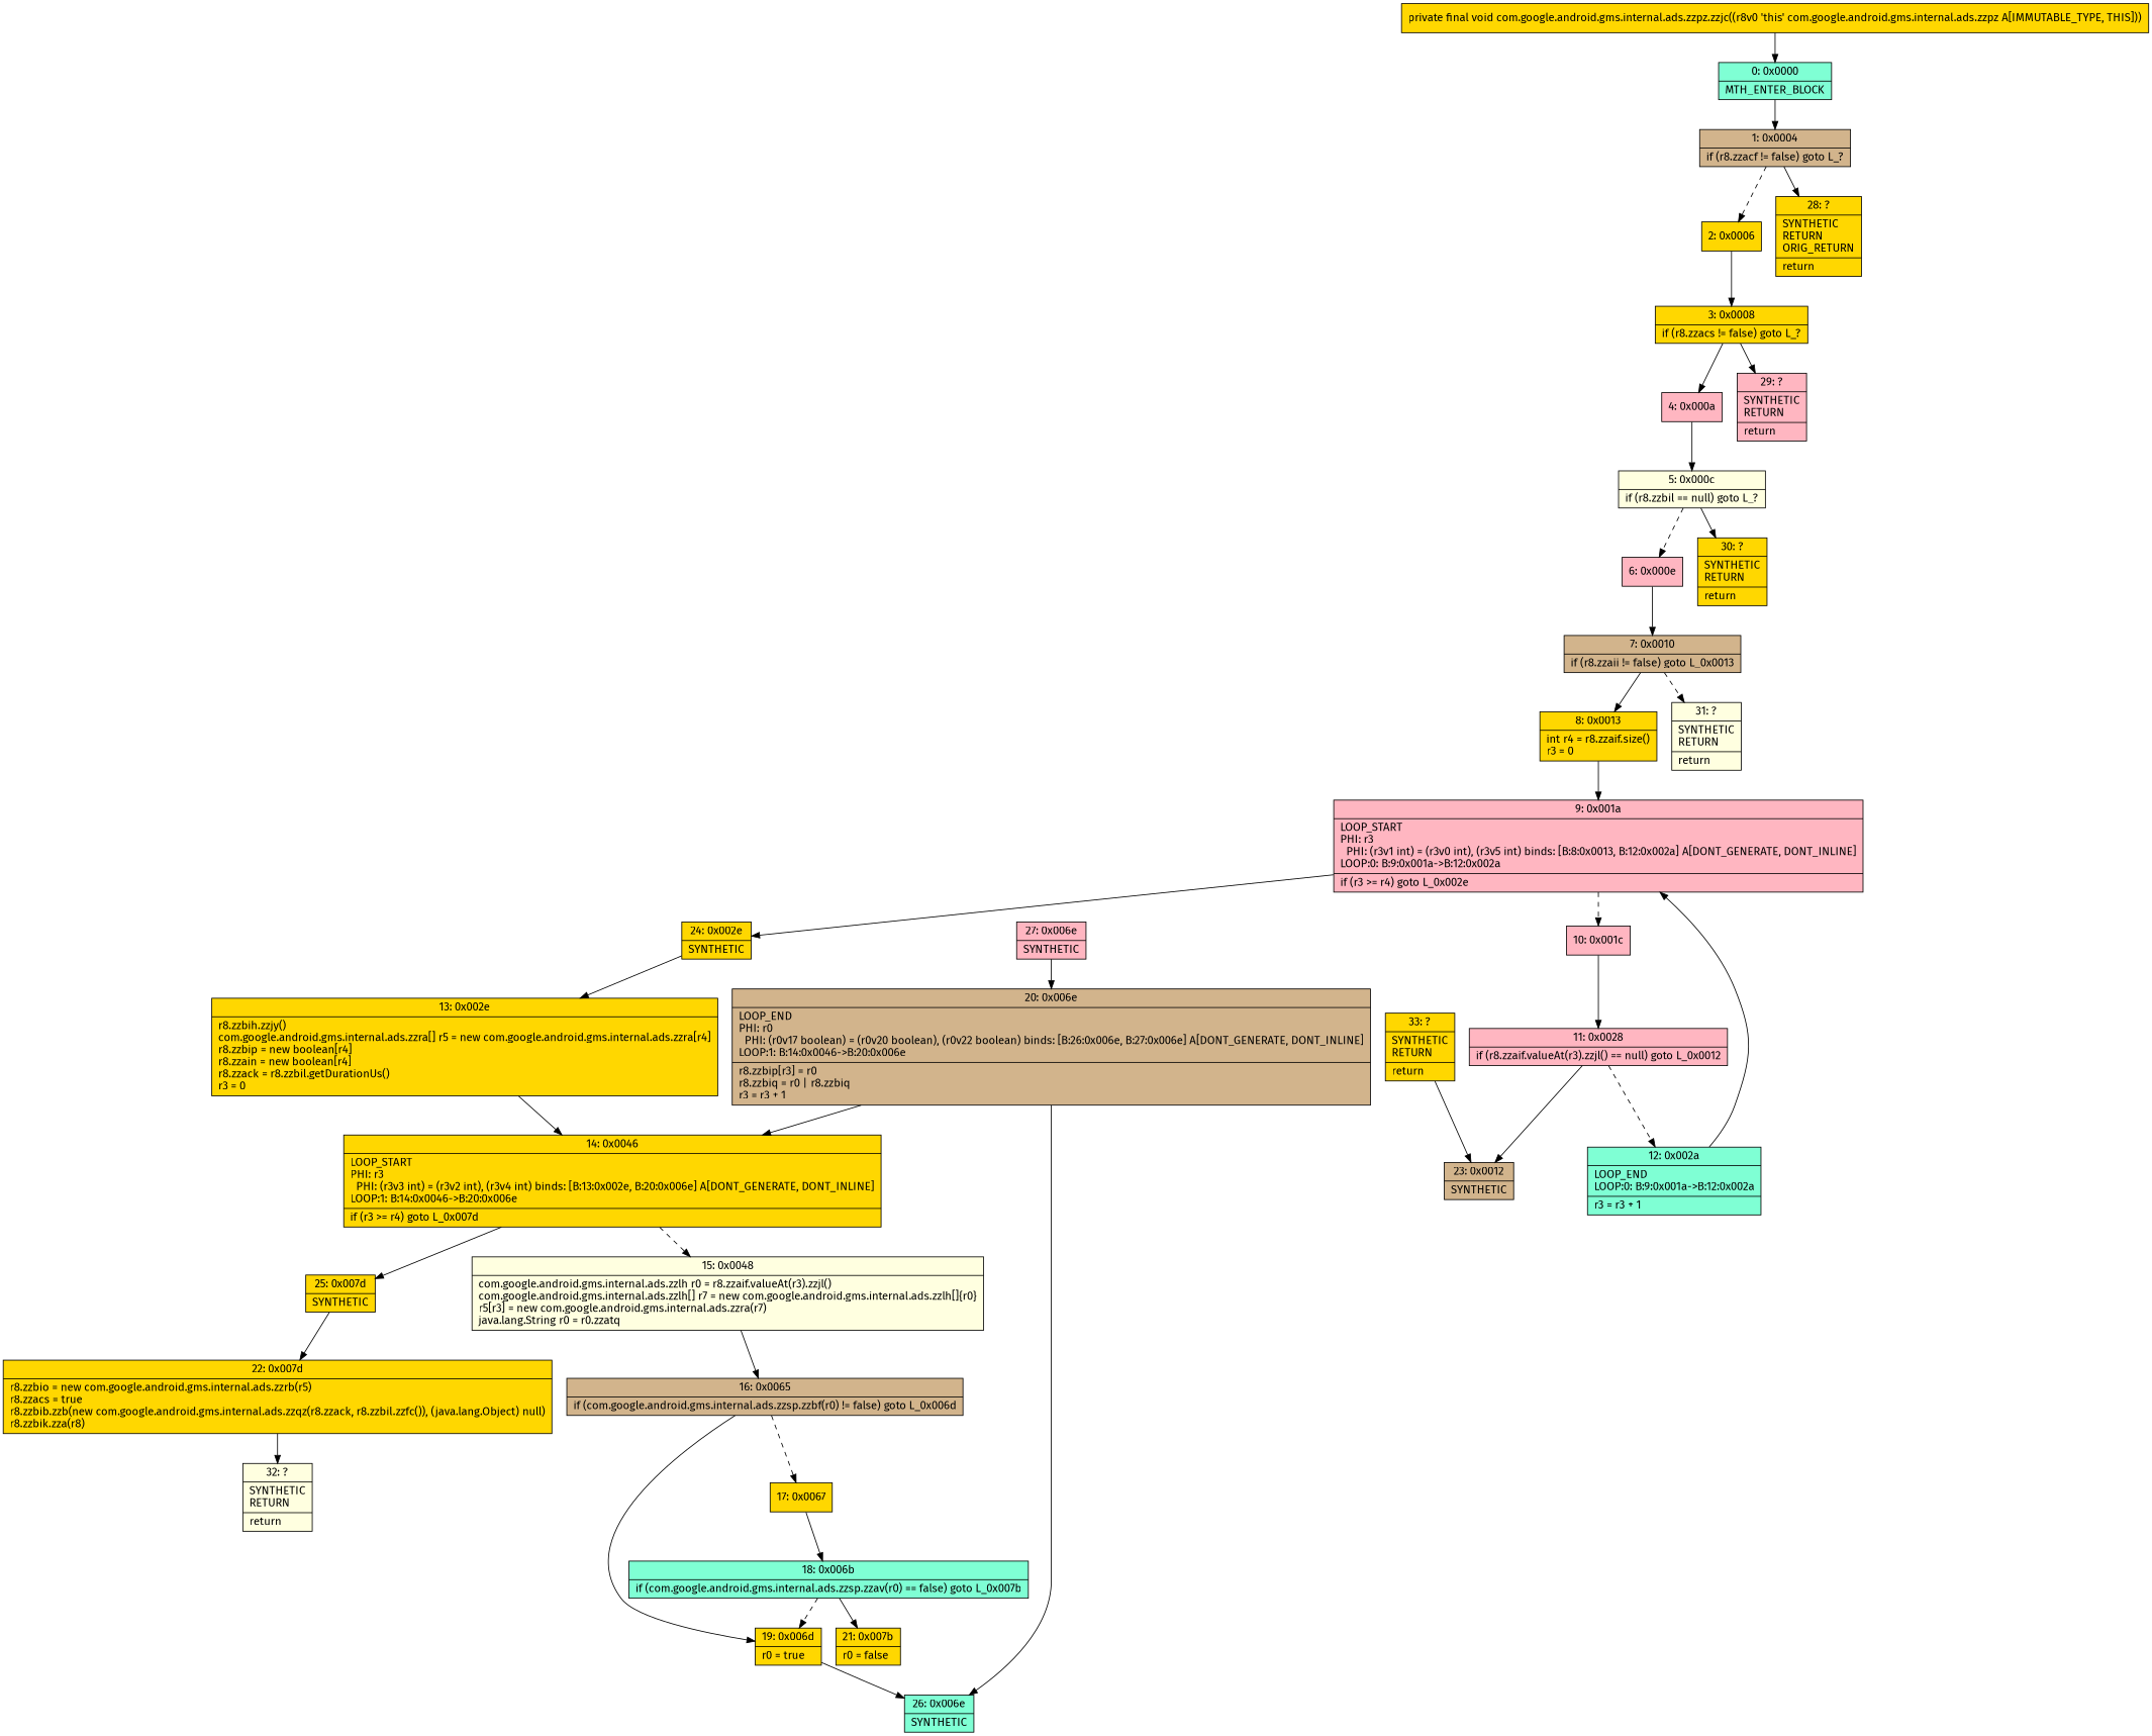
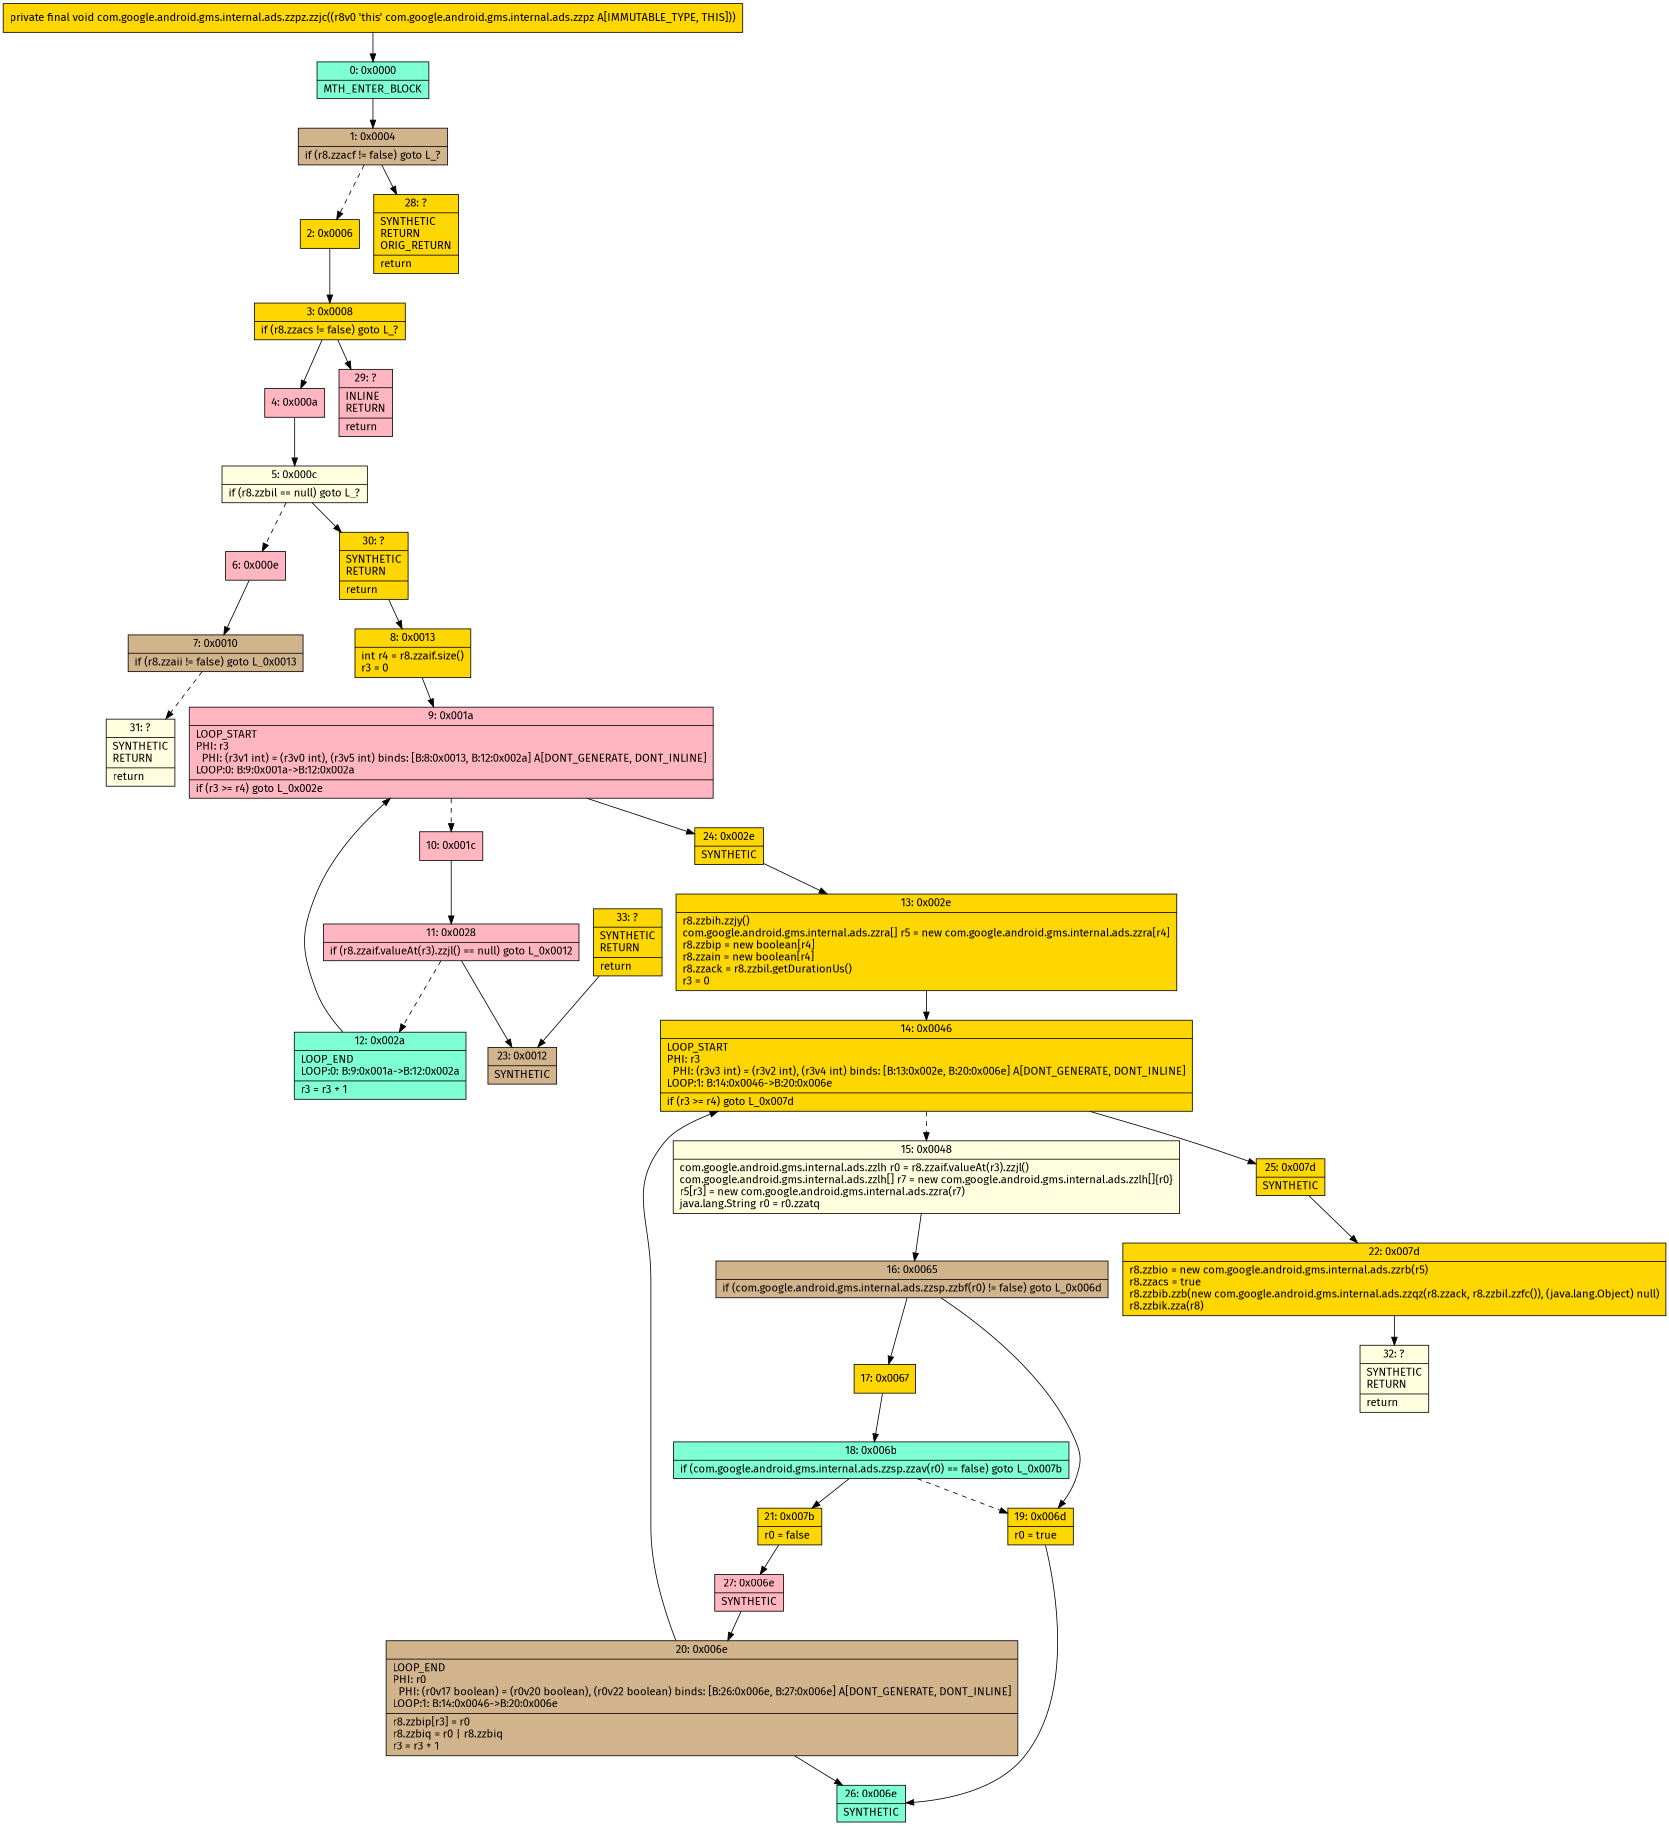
  digraph {
    fontname="Fira Sans"
    node [fillcolor=gold fontname="Fira Sans" shape=record style=filled]
    edge [fontname="Fira Sans"]
    n1 [fillcolor=aquamarine label="{0\:\ 0x0000|MTH_ENTER_BLOCK\l}"]
    n2 [fillcolor=tan label="{1\:\ 0x0004|if (r8.zzacf != false) goto L_?\l}"]
    n3 [label="{2\:\ 0x0006}"]
    n4 [label="{28\:\ ?|SYNTHETIC\lRETURN\lORIG_RETURN\l|return\l}"]
    n5 [label="{3\:\ 0x0008|if (r8.zzacs != false) goto L_?\l}"]
    n6 [fillcolor=lightpink label="{4\:\ 0x000a}"]
-   n7 [fillcolor=lightpink label="{29\:\ ?|SYNTHETIC\lRETURN\l|return\l}"]
+   n7 [fillcolor=lightpink label="{29\:\ ?|INLINE\lRETURN\l|return\l}"]
    n8 [fillcolor=lightyellow label="{5\:\ 0x000c|if (r8.zzbil == null) goto L_?\l}"]
    n9 [fillcolor=lightpink label="{6\:\ 0x000e}"]
    n10 [label="{30\:\ ?|SYNTHETIC\lRETURN\l|return\l}"]
    n11 [fillcolor=tan label="{7\:\ 0x0010|if (r8.zzaii != false) goto L_0x0013\l}"]
    n12 [label="{8\:\ 0x0013|int r4 = r8.zzaif.size()\lr3 = 0\l}"]
    n13 [fillcolor=lightyellow label="{31\:\ ?|SYNTHETIC\lRETURN\l|return\l}"]
    n14 [fillcolor=lightpink label="{9\:\ 0x001a|LOOP_START\lPHI: r3 \l  PHI: (r3v1 int) = (r3v0 int), (r3v5 int) binds: [B:8:0x0013, B:12:0x002a] A[DONT_GENERATE, DONT_INLINE]\lLOOP:0: B:9:0x001a\-\>B:12:0x002a\l|if (r3 \>= r4) goto L_0x002e\l}"]
    n15 [fillcolor=lightpink label="{10\:\ 0x001c}"]
    n16 [label="{24\:\ 0x002e|SYNTHETIC\l}"]
    n17 [fillcolor=lightpink label="{11\:\ 0x0028|if (r8.zzaif.valueAt(r3).zzjl() == null) goto L_0x0012\l}"]
    n18 [label="{13\:\ 0x002e|r8.zzbih.zzjy()\lcom.google.android.gms.internal.ads.zzra[] r5 = new com.google.android.gms.internal.ads.zzra[r4]\lr8.zzbip = new boolean[r4]\lr8.zzain = new boolean[r4]\lr8.zzack = r8.zzbil.getDurationUs()\lr3 = 0\l}"]
    n19 [fillcolor=aquamarine label="{12\:\ 0x002a|LOOP_END\lLOOP:0: B:9:0x001a\-\>B:12:0x002a\l|r3 = r3 + 1\l}"]
    n20 [fillcolor=tan label="{23\:\ 0x0012|SYNTHETIC\l}"]
    n21 [label="{14\:\ 0x0046|LOOP_START\lPHI: r3 \l  PHI: (r3v3 int) = (r3v2 int), (r3v4 int) binds: [B:13:0x002e, B:20:0x006e] A[DONT_GENERATE, DONT_INLINE]\lLOOP:1: B:14:0x0046\-\>B:20:0x006e\l|if (r3 \>= r4) goto L_0x007d\l}"]
    n22 [fillcolor=lightyellow label="{15\:\ 0x0048|com.google.android.gms.internal.ads.zzlh r0 = r8.zzaif.valueAt(r3).zzjl()\lcom.google.android.gms.internal.ads.zzlh[] r7 = new com.google.android.gms.internal.ads.zzlh[]\{r0\}\lr5[r3] = new com.google.android.gms.internal.ads.zzra(r7)\ljava.lang.String r0 = r0.zzatq\l}"]
    n23 [label="{25\:\ 0x007d|SYNTHETIC\l}"]
    n24 [fillcolor=tan label="{16\:\ 0x0065|if (com.google.android.gms.internal.ads.zzsp.zzbf(r0) != false) goto L_0x006d\l}"]
    n25 [label="{22\:\ 0x007d|r8.zzbio = new com.google.android.gms.internal.ads.zzrb(r5)\lr8.zzacs = true\lr8.zzbib.zzb(new com.google.android.gms.internal.ads.zzqz(r8.zzack, r8.zzbil.zzfc()), (java.lang.Object) null)\lr8.zzbik.zza(r8)\l}"]
    n26 [label="{17\:\ 0x0067}"]
    n27 [label="{19\:\ 0x006d|r0 = true\l}"]
    n28 [fillcolor=aquamarine label="{18\:\ 0x006b|if (com.google.android.gms.internal.ads.zzsp.zzav(r0) == false) goto L_0x007b\l}"]
    n29 [fillcolor=aquamarine label="{26\:\ 0x006e|SYNTHETIC\l}"]
    n30 [label="{21\:\ 0x007b|r0 = false\l}"]
    n31 [fillcolor=lightpink label="{27\:\ 0x006e|SYNTHETIC\l}"]
    n32 [fillcolor=tan label="{20\:\ 0x006e|LOOP_END\lPHI: r0 \l  PHI: (r0v17 boolean) = (r0v20 boolean), (r0v22 boolean) binds: [B:26:0x006e, B:27:0x006e] A[DONT_GENERATE, DONT_INLINE]\lLOOP:1: B:14:0x0046\-\>B:20:0x006e\l|r8.zzbip[r3] = r0\lr8.zzbiq = r0 \| r8.zzbiq\lr3 = r3 + 1\l}"]
    n33 [fillcolor=lightyellow label="{32\:\ ?|SYNTHETIC\lRETURN\l|return\l}"]
    n34 [label="{33\:\ ?|SYNTHETIC\lRETURN\l|return\l}"]
    n35 [label="{private final void com.google.android.gms.internal.ads.zzpz.zzjc((r8v0 'this' com.google.android.gms.internal.ads.zzpz A[IMMUTABLE_TYPE, THIS])) }"]
    n1 -> n2
    n2 -> n3 [style=dashed]
    n2 -> n4
    n3 -> n5
    n5 -> n6 [style=solid]
    n5 -> n7
    n6 -> n8
    n8 -> n9 [style=dashed]
    n8 -> n10
    n9 -> n11
-   n11 -> n12
+   n10 -> n12
    n11 -> n13 [style=dashed]
    n12 -> n14
    n14 -> n15 [style=dashed]
    n14 -> n16
    n15 -> n17
    n16 -> n18
    n17 -> n19 [style=dashed]
    n17 -> n20
    n18 -> n21
    n19 -> n14
    n21 -> n22 [style=dashed]
    n21 -> n23
    n22 -> n24
    n23 -> n25
-   n24 -> n26 [style=dashed]
+   n24 -> n26 [style=solid]
    n24 -> n27
    n25 -> n33
    n26 -> n28
    n27 -> n29
    n28 -> n27 [style=dashed]
    n28 -> n30
+   n30 -> n31
    n31 -> n32
    n32 -> n21
    n32 -> n29
    n34 -> n20
    n35 -> n1
  }
